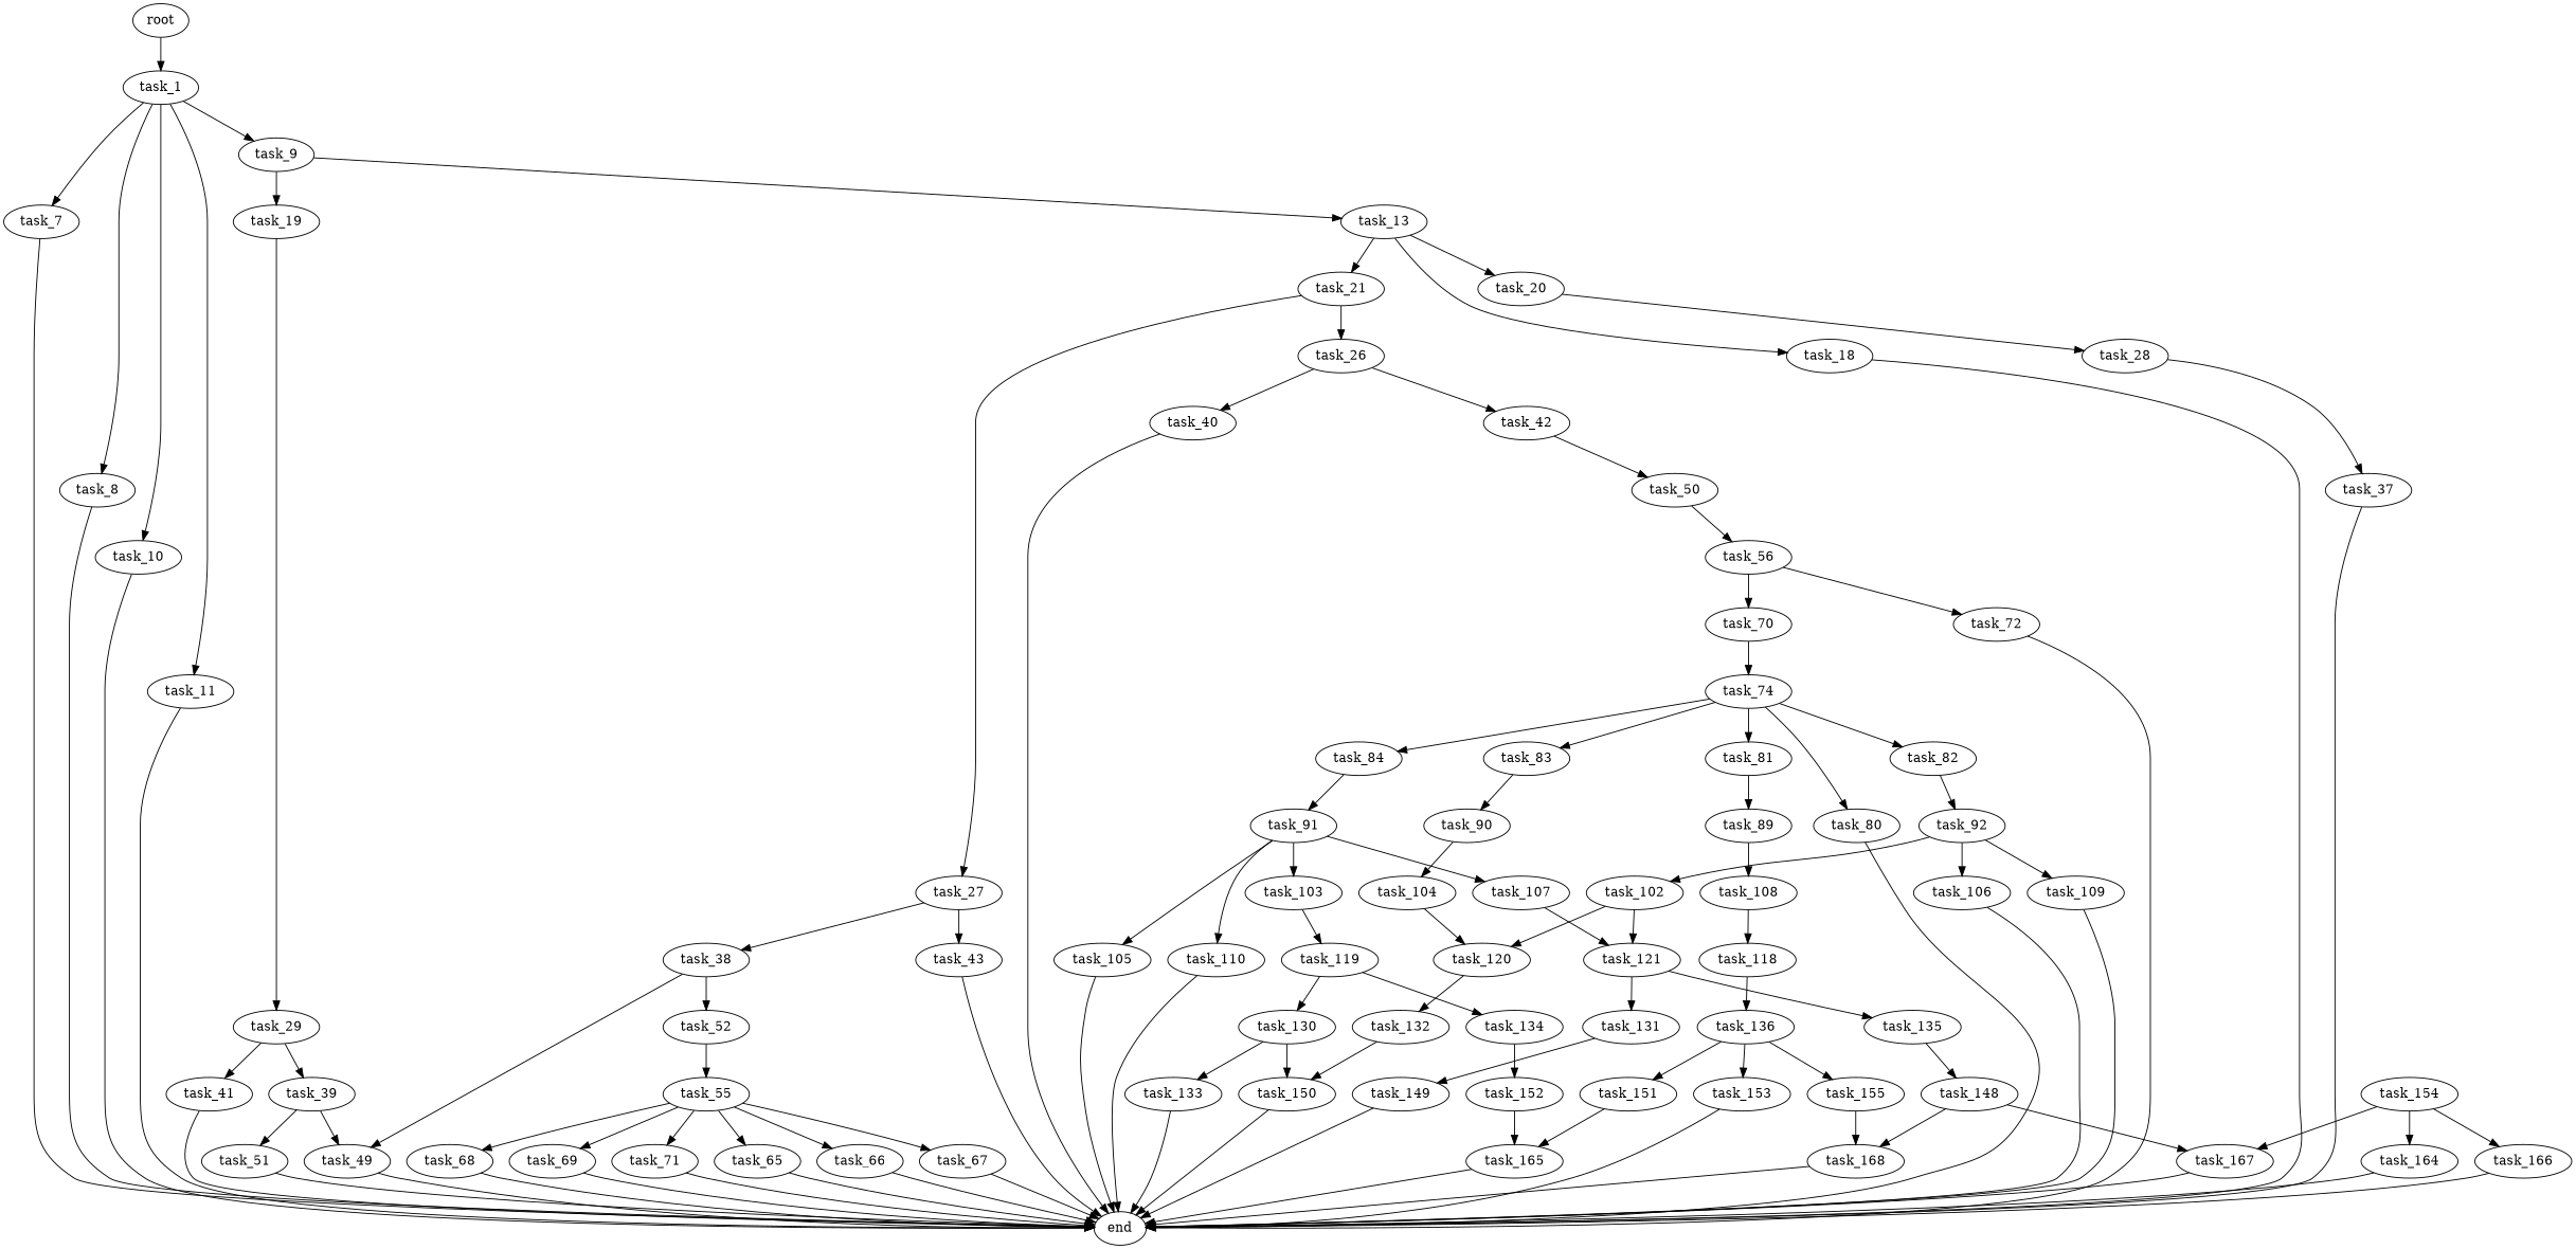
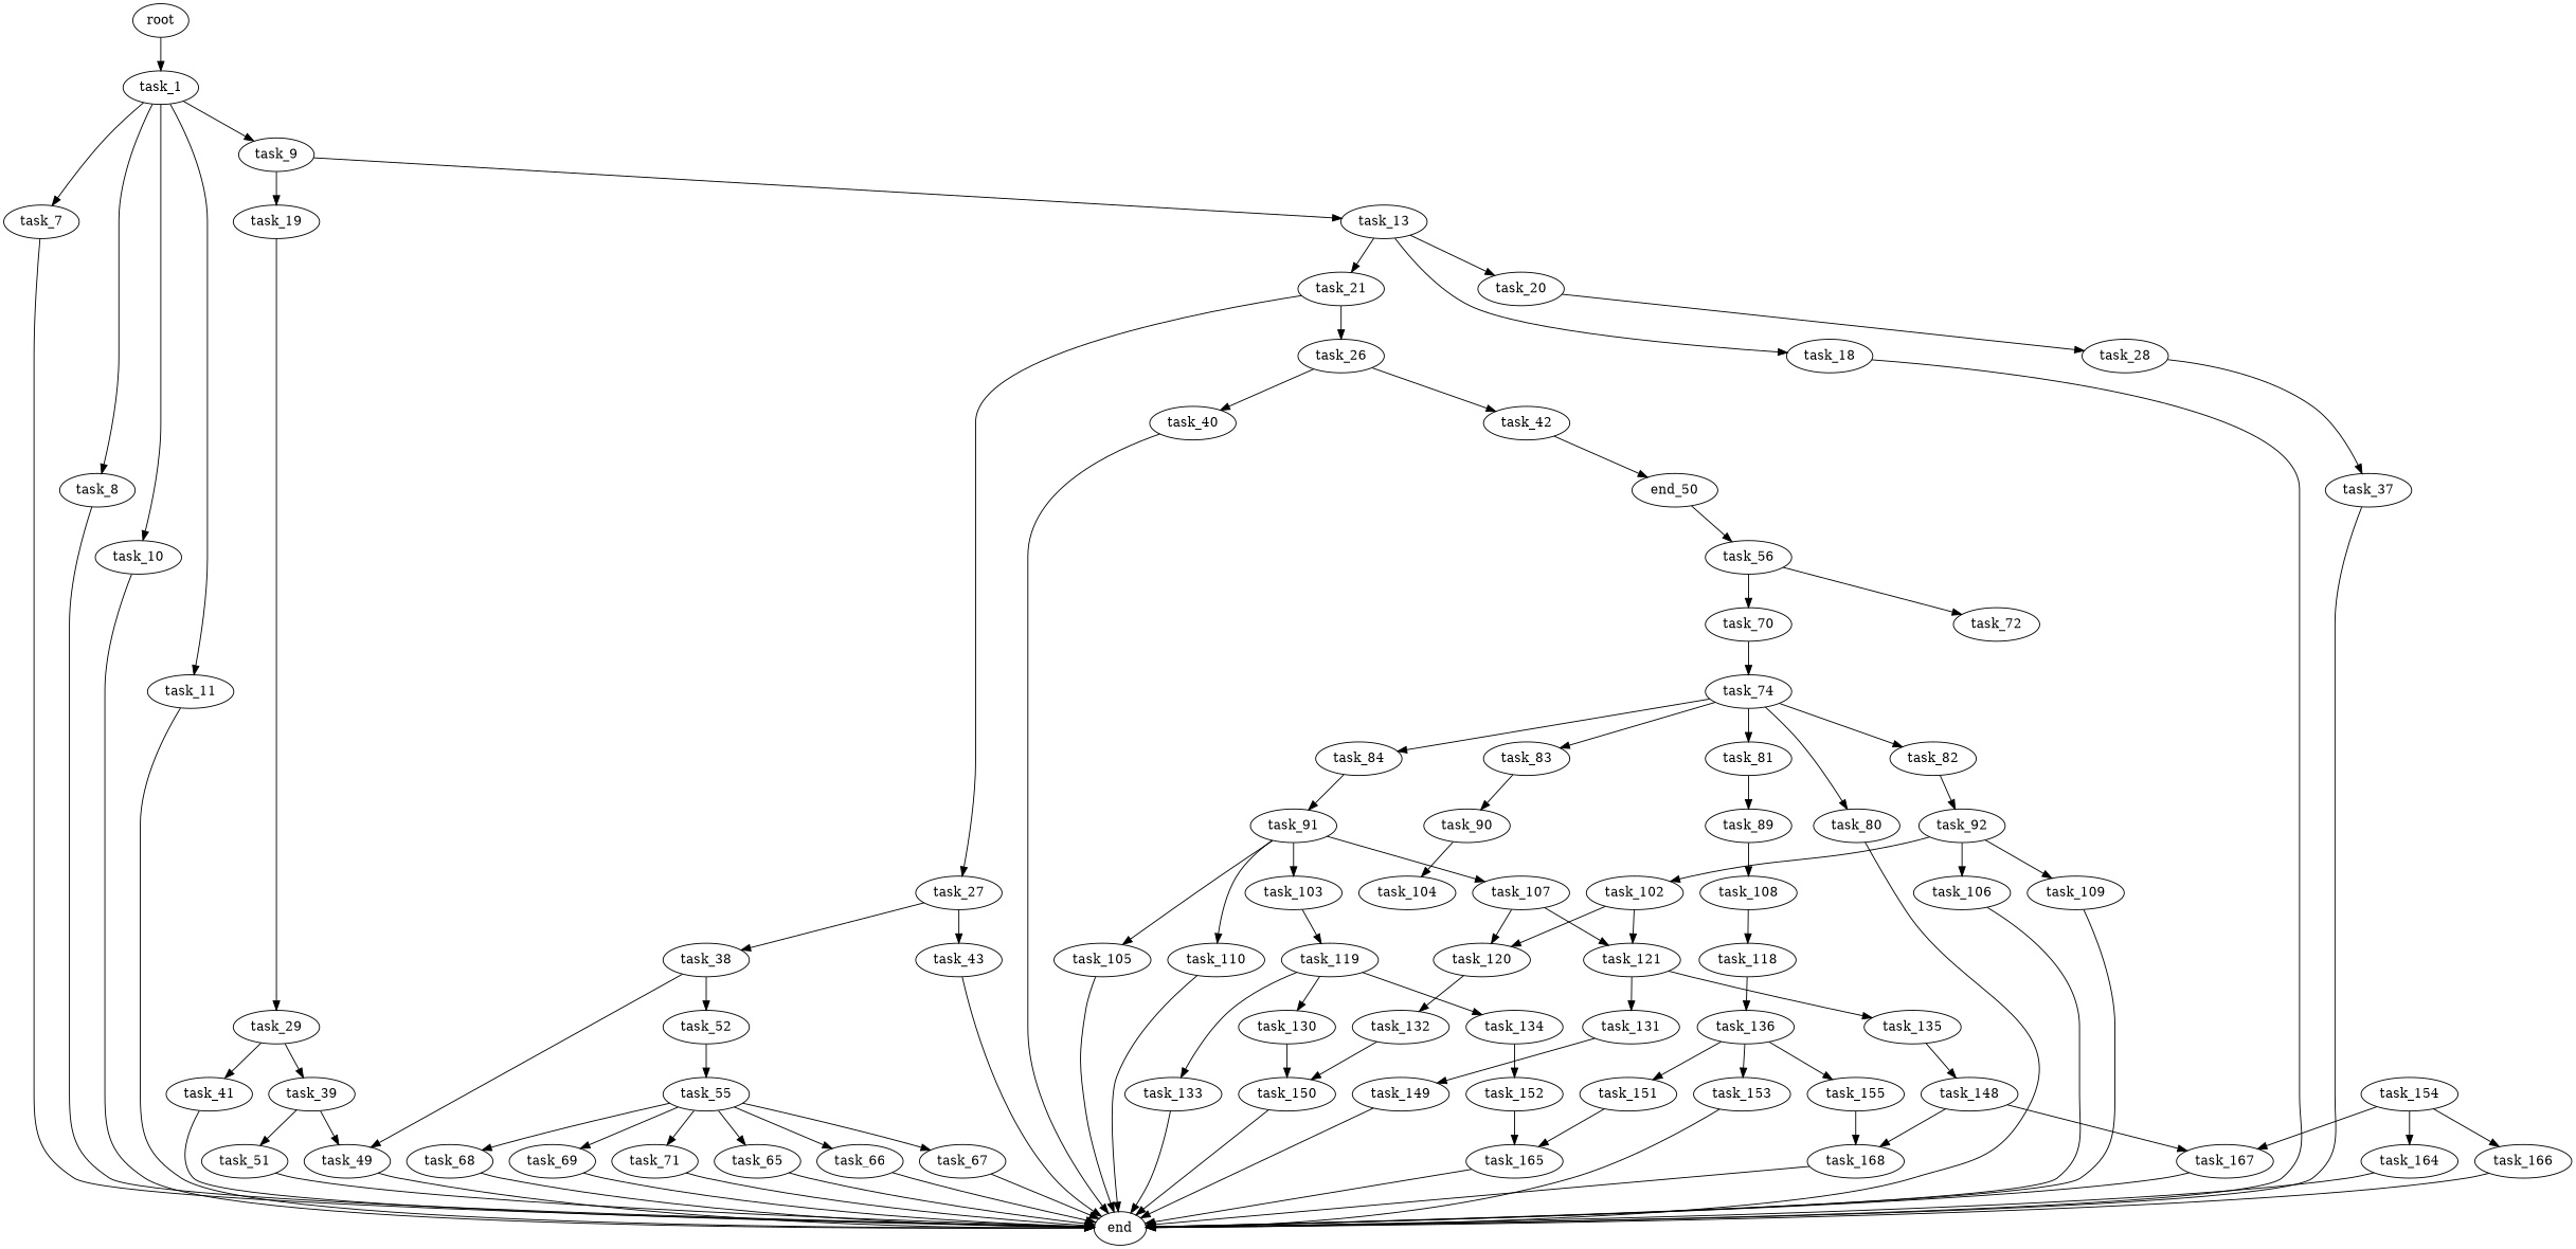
  digraph {
    root
    task_1
    task_7
    task_8
    task_9
    task_10
    task_11
    end
    task_13
    task_19
    task_18
    task_20
    task_21
    task_29
    task_28
    task_26
    task_27
    task_39
    task_41
    task_37
    task_40
    task_42
    task_38
    task_43
-   task_50
+   task_50 [label=end_50]
    task_49
    task_52
    task_51
    task_55
    task_56
    task_70
    task_72
    task_65
    task_66
    task_67
    task_68
    task_69
    task_71
    task_74
    task_80
    task_81
    task_82
    task_83
    task_84
    task_89
    task_92
    task_90
    task_91
    task_108
    task_102
    task_106
    task_109
    task_104
    task_103
    task_105
    task_107
    task_110
    task_118
    task_120
    task_119
    task_121
    task_132
    task_131
    task_135
    task_130
    task_133
    task_134
    task_136
    task_151
    task_153
    task_155
    task_150
    task_152
    task_149
    task_148
    task_165
    task_167
    task_168
    task_154
    task_164
    task_166
    root -> task_1
    task_1 -> task_7
    task_1 -> task_8
    task_1 -> task_9
    task_1 -> task_10
    task_1 -> task_11
    task_7 -> end
    task_8 -> end
    task_9 -> task_13
    task_9 -> task_19
    task_10 -> end
    task_11 -> end
    task_13 -> task_18
    task_13 -> task_20
    task_13 -> task_21
    task_19 -> task_29
    task_18 -> end
    task_20 -> task_28
    task_21 -> task_26
    task_21 -> task_27
    task_29 -> task_39
    task_29 -> task_41
    task_28 -> task_37
    task_26 -> task_40
    task_26 -> task_42
    task_27 -> task_38
    task_27 -> task_43
    task_39 -> task_49
    task_39 -> task_51
    task_41 -> end
    task_37 -> end
    task_40 -> end
    task_42 -> task_50
    task_38 -> task_49
    task_38 -> task_52
    task_43 -> end
    task_50 -> task_56
    task_49 -> end
    task_52 -> task_55
    task_51 -> end
    task_55 -> task_65
    task_55 -> task_66
    task_55 -> task_67
    task_55 -> task_68
    task_55 -> task_69
    task_55 -> task_71
    task_56 -> task_70
    task_56 -> task_72
    task_70 -> task_74
-   task_72 -> end
    task_65 -> end
    task_66 -> end
    task_67 -> end
    task_68 -> end
    task_69 -> end
    task_71 -> end
    task_74 -> task_80
    task_74 -> task_81
    task_74 -> task_82
    task_74 -> task_83
    task_74 -> task_84
    task_80 -> end
    task_81 -> task_89
    task_82 -> task_92
    task_83 -> task_90
    task_84 -> task_91
    task_89 -> task_108
    task_92 -> task_102
    task_92 -> task_106
    task_92 -> task_109
    task_90 -> task_104
    task_91 -> task_103
    task_91 -> task_105
    task_91 -> task_107
    task_91 -> task_110
    task_108 -> task_118
    task_102 -> task_120
    task_102 -> task_121
    task_106 -> end
    task_109 -> end
-   task_104 -> task_120
+   task_107 -> task_120
    task_103 -> task_119
    task_105 -> end
    task_107 -> task_121
    task_110 -> end
    task_118 -> task_136
    task_120 -> task_132
    task_119 -> task_130
-   task_130 -> task_133
+   task_119 -> task_133
    task_119 -> task_134
    task_121 -> task_131
    task_121 -> task_135
    task_132 -> task_150
    task_131 -> task_149
    task_135 -> task_148
    task_130 -> task_150
    task_133 -> end
    task_134 -> task_152
    task_136 -> task_151
    task_136 -> task_153
    task_136 -> task_155
    task_151 -> task_165
    task_153 -> end
    task_155 -> task_168
    task_150 -> end
    task_152 -> task_165
    task_149 -> end
    task_148 -> task_167
    task_148 -> task_168
    task_165 -> end
    task_167 -> end
    task_168 -> end
    task_154 -> task_167
    task_154 -> task_164
    task_154 -> task_166
    task_164 -> end
    task_166 -> end
  }
